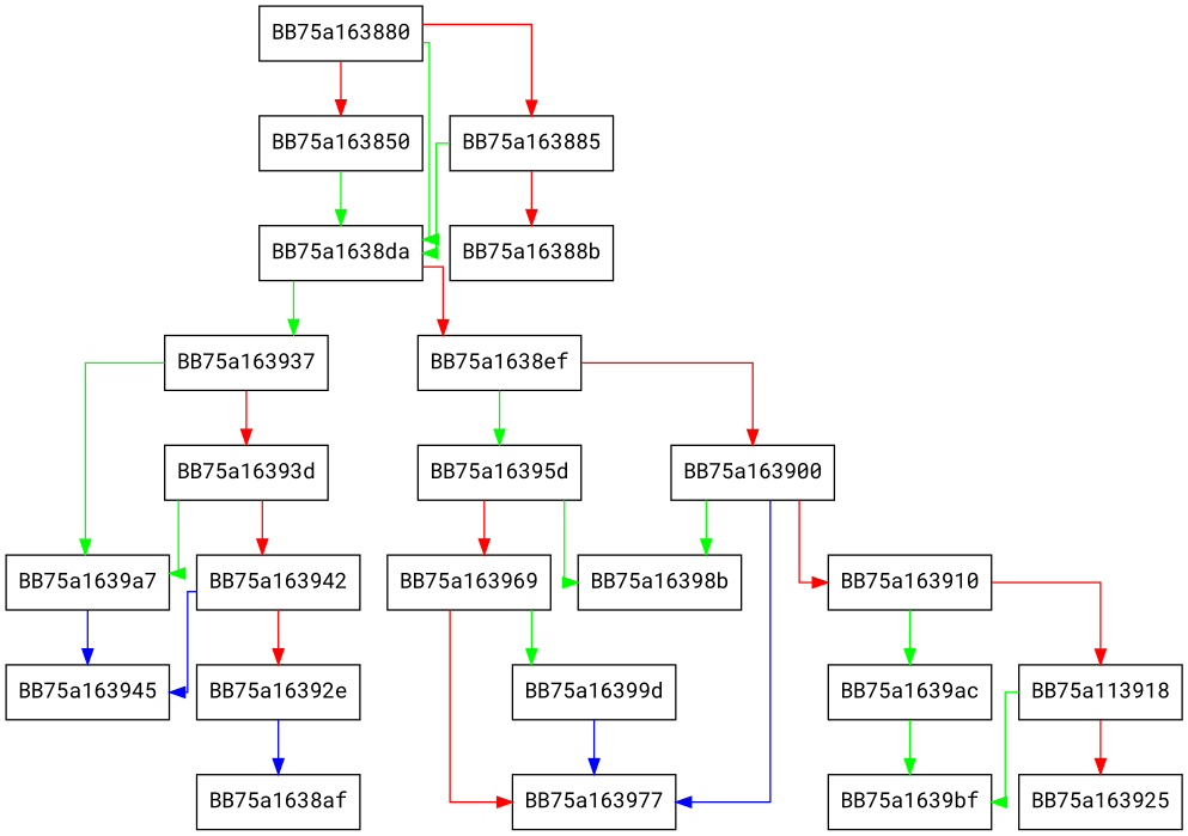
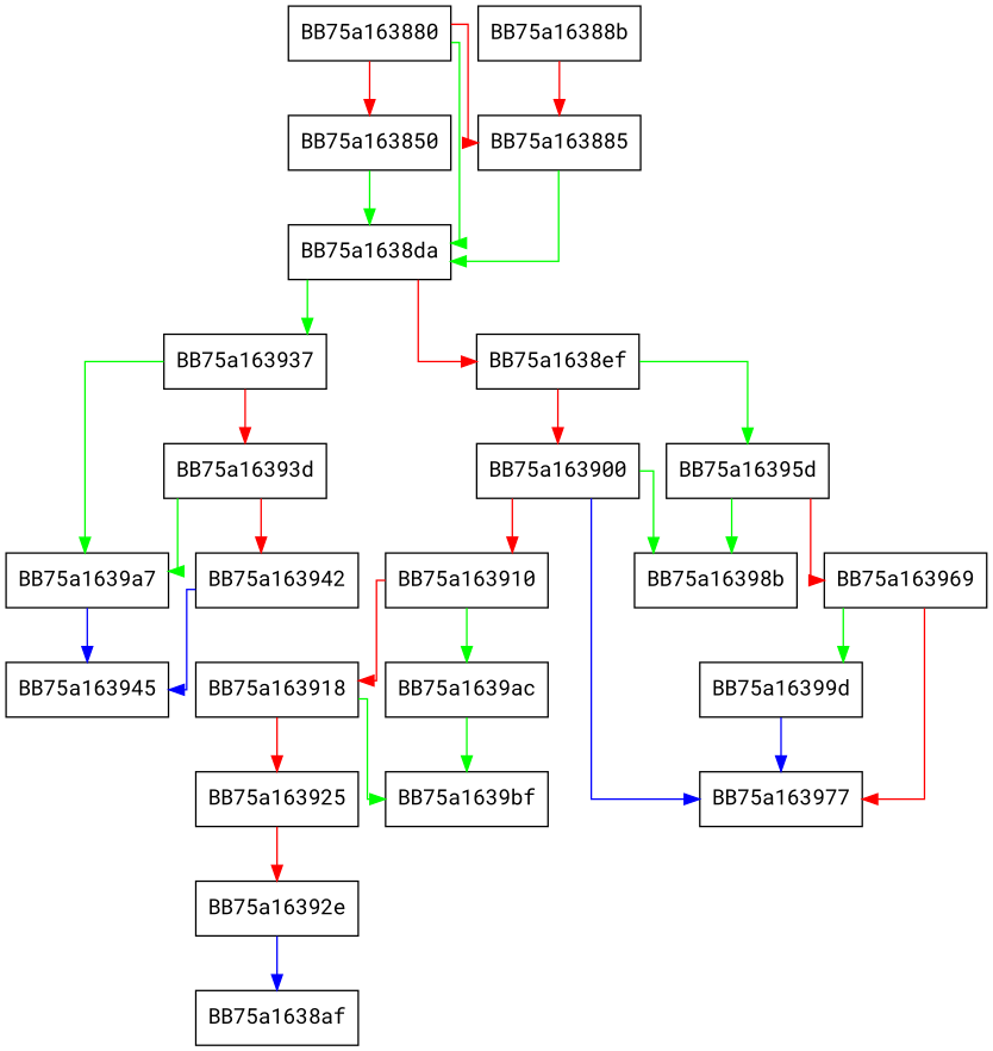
  digraph {
    fontname="Roboto Mono"
    splines=ortho
    node [fontname="Roboto Mono" shape=box]
    edge [color=green fontname="Roboto Mono"]
    BB75a163850
    BB75a1638da
    BB75a163937
    BB75a1638ef
    BB75a163880
    BB75a163885
    BB75a1639a7
    BB75a16393d
    BB75a16395d
    BB75a163900
    BB75a16388b
    BB75a163945
    BB75a163942
    BB75a16398b
    BB75a163969
    BB75a163910
    BB75a163977
    BB75a16399d
    BB75a1639ac
-   BB75a163918 [label=BB75a113918]
+   BB75a163918
    BB75a1639bf
    BB75a163925
    BB75a16392e
    BB75a1638af
    BB75a163850 -> BB75a1638da
    BB75a1638da -> BB75a163937
    BB75a1638da -> BB75a1638ef [color=red]
    BB75a163937 -> BB75a1639a7
    BB75a163937 -> BB75a16393d [color=red]
    BB75a1638ef -> BB75a16395d
    BB75a1638ef -> BB75a163900 [color=red]
    BB75a163880 -> BB75a163850 [color=red]
    BB75a163880 -> BB75a1638da
    BB75a163880 -> BB75a163885 [color=red]
    BB75a163885 -> BB75a1638da
-   BB75a163885 -> BB75a16388b [color=red]
+   BB75a16388b -> BB75a163885 [color=red]
    BB75a1639a7 -> BB75a163945 [color=blue]
    BB75a16393d -> BB75a1639a7
    BB75a16393d -> BB75a163942 [color=red]
    BB75a16395d -> BB75a16398b
    BB75a16395d -> BB75a163969 [color=red]
    BB75a163900 -> BB75a16398b
    BB75a163900 -> BB75a163910 [color=red]
    BB75a163900 -> BB75a163977 [color=blue]
    BB75a163942 -> BB75a163945 [color=blue]
    BB75a163969 -> BB75a163977 [color=red]
    BB75a163969 -> BB75a16399d
    BB75a163910 -> BB75a1639ac
    BB75a163910 -> BB75a163918 [color=red]
    BB75a16399d -> BB75a163977 [color=blue]
    BB75a1639ac -> BB75a1639bf
    BB75a163918 -> BB75a1639bf
    BB75a163918 -> BB75a163925 [color=red]
-   BB75a163942 -> BB75a16392e [color=red]
+   BB75a163925 -> BB75a16392e [color=red]
    BB75a16392e -> BB75a1638af [color=blue]
  }
